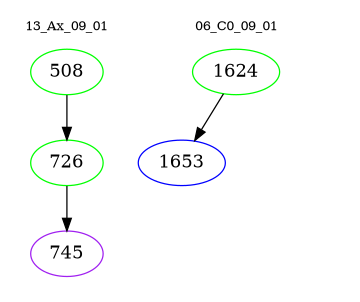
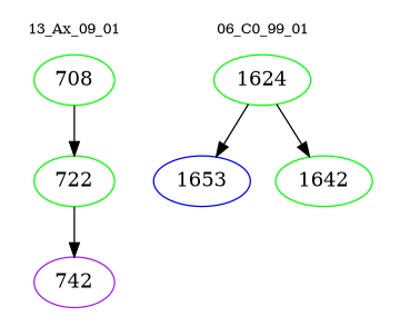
  digraph {
    node [color=green]
    edge [color=black]
-   n1 [label=508]
-   n2 [color=purple label=745]
-   n3 [label=726]
+   n1 [label=708]
+   n2 [color=purple label=742]
+   n3 [label=722]
    n4 [label=1624]
    n5 [color=blue label=1653]
+   n6 [label=1642]
    subgraph cluster_1 {
      color=white
      fontsize=10
      label="13_Ax_09_01"
      n1
      n2
      n3
    }
    subgraph cluster_2 {
      color=white
      fontsize=10
-     label="06_C0_09_01"
+     label="06_C0_99_01"
      n4
      n5
+     n6
    }
    n1 -> n3
    n3 -> n2
    n4 -> n5
+   n4 -> n6
  }
